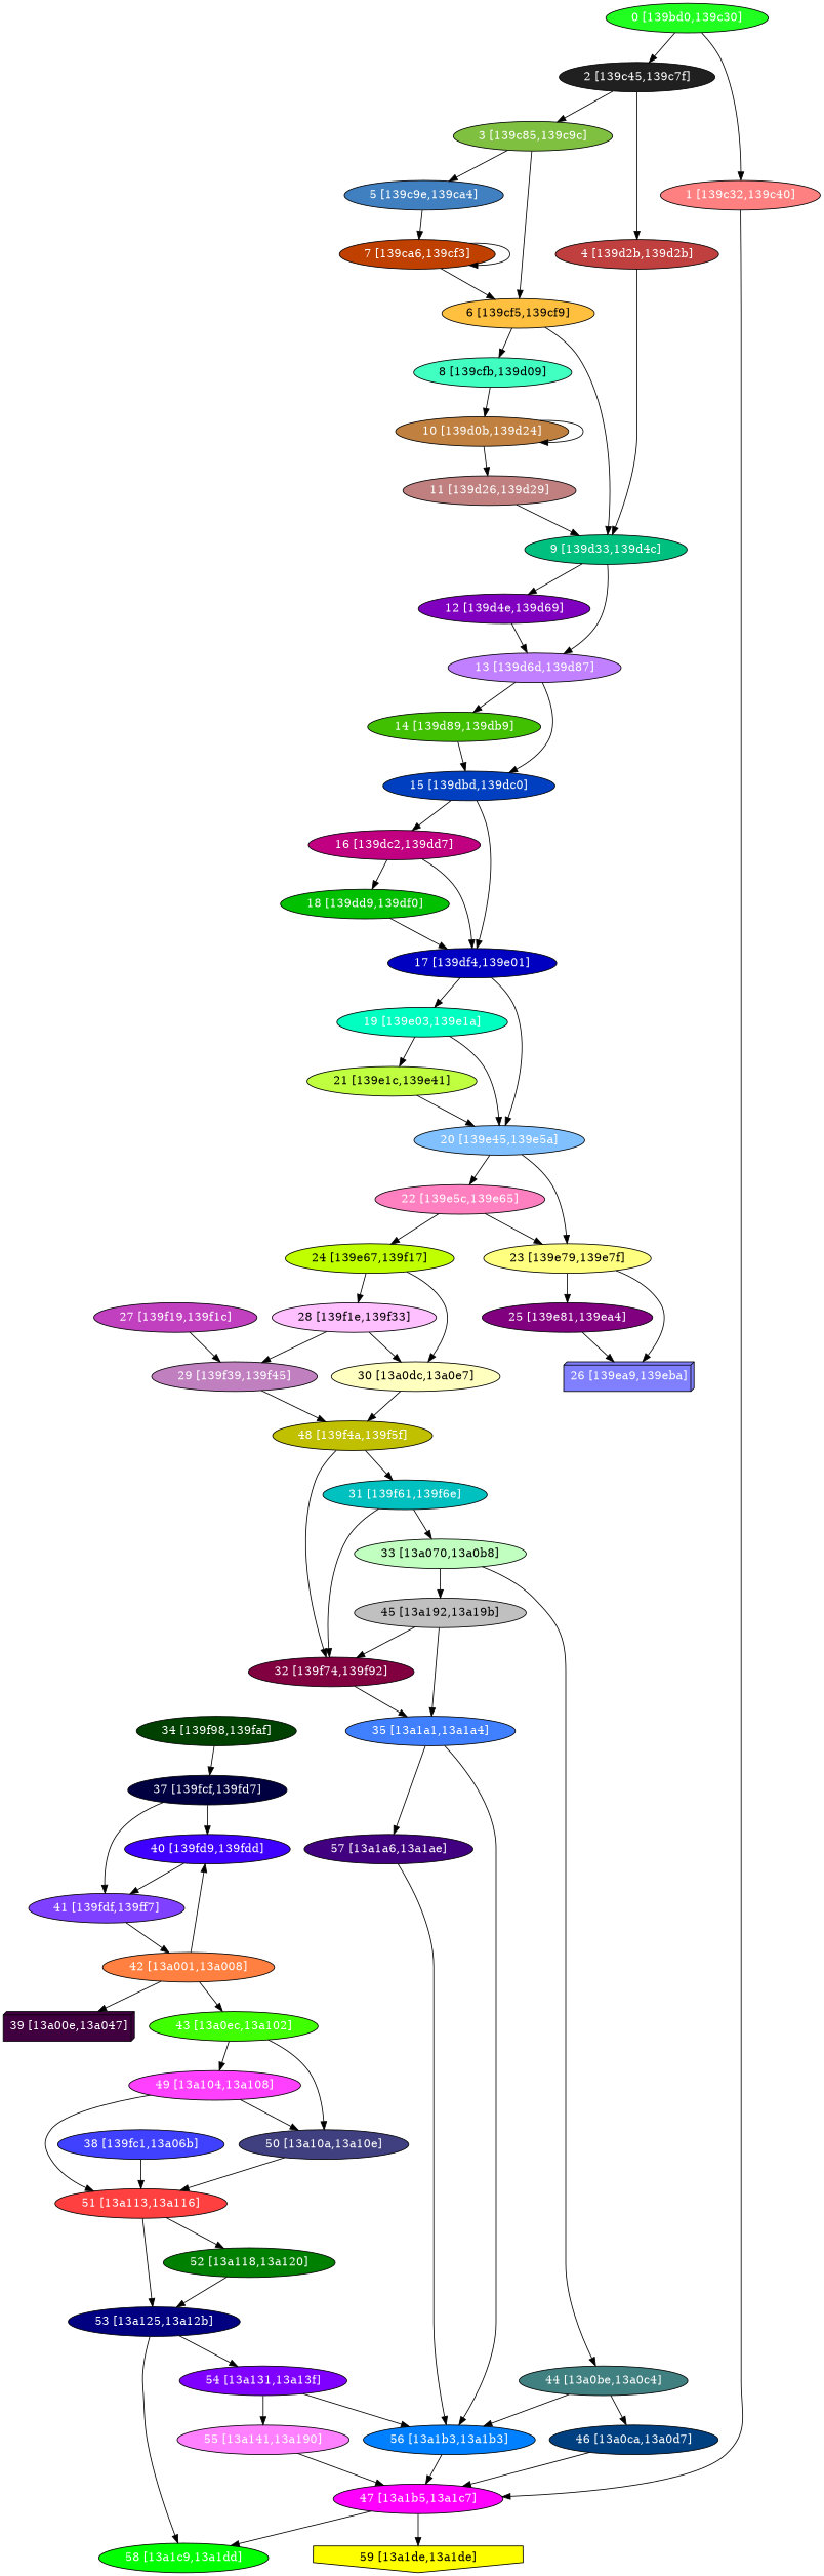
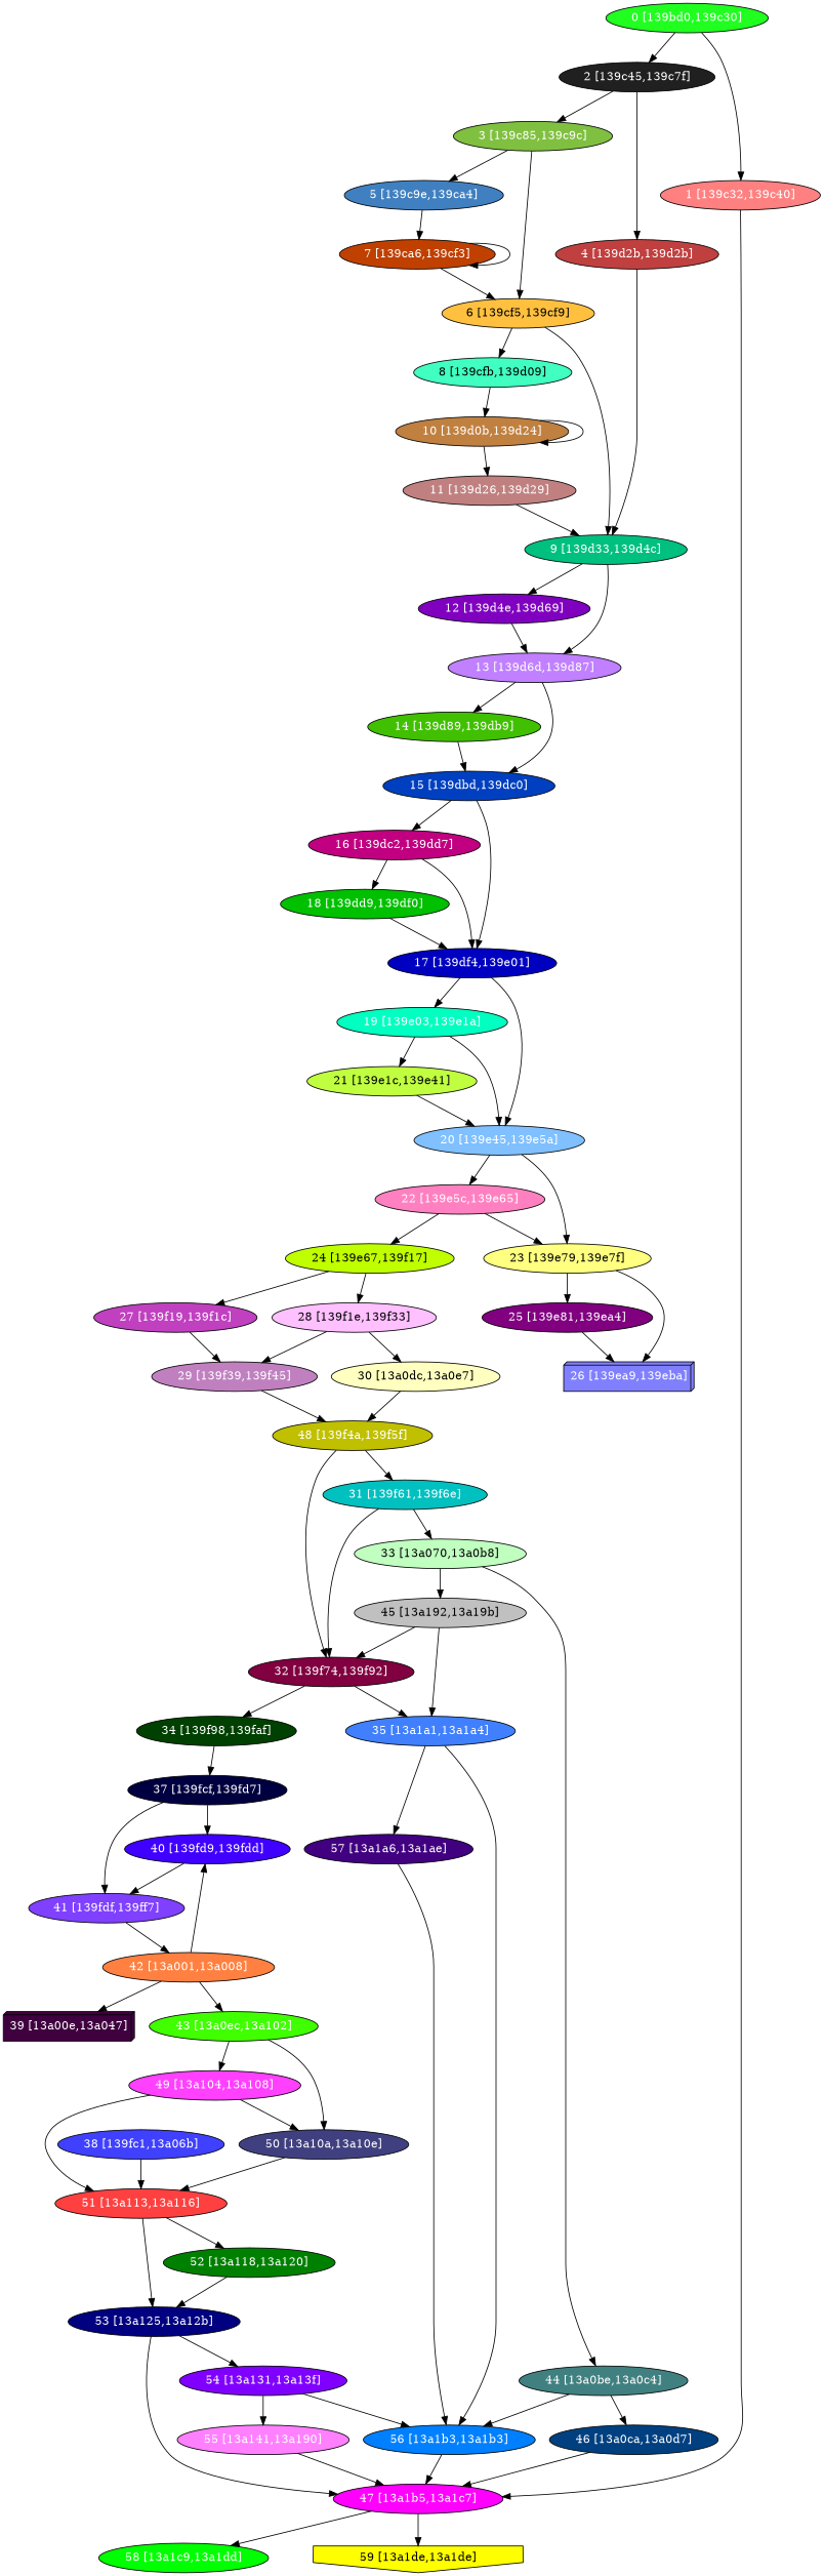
  digraph {
    node [fontcolor="#ffffff" shape=oval style=filled]
    n1 [fillcolor="#20FF20" label="0 [139bd0,139c30]"]
    n2 [fillcolor="#FF8080" label="1 [139c32,139c40]"]
    n3 [fillcolor="#202020" label="2 [139c45,139c7f]"]
    n4 [fillcolor="#FF00FF" label="47 [13a1b5,13a1c7]"]
    n5 [fillcolor="#80C040" label="3 [139c85,139c9c]"]
    n6 [fillcolor="#C04040" label="4 [139d2b,139d2b]"]
    n7 [fillcolor="#00FF00" label="58 [13a1c9,13a1dd]"]
    n8 [fillcolor="#FFFF00" fontcolor="#000000" label="59 [13a1de,13a1de]" shape=invhouse]
    n9 [fillcolor="#4080C0" label="5 [139c9e,139ca4]"]
    n10 [fillcolor="#FFC040" fontcolor="#000000" label="6 [139cf5,139cf9]"]
    n11 [fillcolor="#00C080" label="9 [139d33,139d4c]"]
    n12 [fillcolor="#C04000" label="7 [139ca6,139cf3]"]
    n13 [fillcolor="#40FFC0" fontcolor="#000000" label="8 [139cfb,139d09]"]
    n14 [fillcolor="#8000C0" label="12 [139d4e,139d69]"]
    n15 [fillcolor="#C080FF" label="13 [139d6d,139d87]"]
    n16 [fillcolor="#C08040" label="10 [139d0b,139d24]"]
    n17 [fillcolor="#C08080" label="11 [139d26,139d29]"]
    n18 [fillcolor="#40C000" label="14 [139d89,139db9]"]
    n19 [fillcolor="#0040C0" label="15 [139dbd,139dc0]"]
    n20 [fillcolor="#C00080" label="16 [139dc2,139dd7]"]
    n21 [fillcolor="#0000C0" label="17 [139df4,139e01]"]
    n22 [fillcolor="#00C000" label="18 [139dd9,139df0]"]
    n23 [fillcolor="#00FFC0" label="19 [139e03,139e1a]"]
    n24 [fillcolor="#80C0FF" label="20 [139e45,139e5a]"]
    n25 [fillcolor="#C0FF40" fontcolor="#000000" label="21 [139e1c,139e41]"]
    n26 [fillcolor="#FF80C0" label="22 [139e5c,139e65]"]
    n27 [fillcolor="#FFFF80" fontcolor="#000000" label="23 [139e79,139e7f]"]
    n28 [fillcolor="#C0FF00" fontcolor="#000000" label="24 [139e67,139f17]"]
    n29 [fillcolor="#800080" label="25 [139e81,139ea4]"]
    n30 [fillcolor="#8080FF" label="26 [139ea9,139eba]" shape=box3d]
    n31 [fillcolor="#C040C0" label="27 [139f19,139f1c]"]
    n32 [fillcolor="#FFC0FF" fontcolor="#000000" label="28 [139f1e,139f33]"]
    n33 [fillcolor="#C080C0" label="29 [139f39,139f45]"]
    n34 [fillcolor="#FFFFC0" fontcolor="#000000" label="30 [13a0dc,13a0e7]"]
    n35 [fillcolor="#C0C000" label="48 [139f4a,139f5f]"]
    n36 [fillcolor="#00C0C0" label="31 [139f61,139f6e]"]
    n37 [fillcolor="#800040" label="32 [139f74,139f92]"]
    n38 [fillcolor="#C0FFC0" fontcolor="#000000" label="33 [13a070,13a0b8]"]
    n39 [fillcolor="#004000" label="34 [139f98,139faf]"]
    n40 [fillcolor="#4080FF" label="35 [13a1a1,13a1a4]"]
    n41 [fillcolor="#408080" label="44 [13a0be,13a0c4]"]
    n42 [fillcolor="#C0C0C0" fontcolor="#000000" label="45 [13a192,13a19b]"]
    n43 [fillcolor="#000040" label="37 [139fcf,139fd7]"]
    n44 [fillcolor="#0080FF" label="56 [13a1b3,13a1b3]"]
    n45 [fillcolor="#400080" label="57 [13a1a6,13a1ae]"]
    n46 [fillcolor="#004080" label="46 [13a0ca,13a0d7]"]
    n47 [fillcolor="#4000FF" label="40 [139fd9,139fdd]"]
    n48 [fillcolor="#8040FF" label="41 [139fdf,139ff7]"]
    n49 [fillcolor="#4040FF" label="38 [139fc1,13a06b]"]
    n50 [fillcolor="#FF4040" label="51 [13a113,13a116]"]
    n51 [fillcolor="#400040" label="39 [13a00e,13a047]" shape=box3d]
    n52 [fillcolor="#FF8040" label="42 [13a001,13a008]"]
    n53 [fillcolor="#008000" label="52 [13a118,13a120]"]
    n54 [fillcolor="#000080" label="53 [13a125,13a12b]"]
    n55 [fillcolor="#40FF00" label="43 [13a0ec,13a102]"]
    n56 [fillcolor="#FF40FF" label="49 [13a104,13a108]"]
    n57 [fillcolor="#404080" label="50 [13a10a,13a10e]"]
    n58 [fillcolor="#8000FF" label="54 [13a131,13a13f]"]
    n59 [fillcolor="#FF80FF" label="55 [13a141,13a190]"]
    n1 -> n2
    n1 -> n3
    n2 -> n4
    n3 -> n5
    n3 -> n6
    n4 -> n7
    n4 -> n8
    n5 -> n9
    n5 -> n10
    n6 -> n11
    n9 -> n12
    n10 -> n11
    n10 -> n13
    n11 -> n14
    n11 -> n15
    n12 -> n10
    n12 -> n12
    n13 -> n16
    n14 -> n15
    n15 -> n18
    n15 -> n19
    n16 -> n16
    n16 -> n17
    n17 -> n11
    n18 -> n19
    n19 -> n20
    n19 -> n21
    n20 -> n21
    n20 -> n22
    n21 -> n23
    n21 -> n24
    n22 -> n21
    n23 -> n24
    n23 -> n25
    n24 -> n26
    n24 -> n27
    n25 -> n24
    n26 -> n27
    n26 -> n28
    n27 -> n29
    n27 -> n30
-   n28 -> n34
+   n28 -> n31
    n28 -> n32
    n29 -> n30
    n31 -> n33
    n32 -> n33
    n32 -> n34
    n33 -> n35
    n34 -> n35
    n35 -> n36
    n35 -> n37
    n36 -> n37
    n36 -> n38
+   n37 -> n39
    n37 -> n40
    n38 -> n41
    n38 -> n42
    n39 -> n43
    n40 -> n44
    n40 -> n45
    n41 -> n44
    n41 -> n46
    n42 -> n37
    n42 -> n40
    n43 -> n47
    n43 -> n48
    n44 -> n4
    n45 -> n44
    n46 -> n4
    n47 -> n48
    n48 -> n52
    n49 -> n50
    n50 -> n53
    n50 -> n54
    n52 -> n47
    n52 -> n51
    n52 -> n55
    n53 -> n54
-   n54 -> n7
+   n54 -> n4
    n54 -> n58
    n55 -> n56
    n55 -> n57
    n56 -> n50
    n56 -> n57
    n57 -> n50
    n58 -> n44
    n58 -> n59
    n59 -> n4
  }
